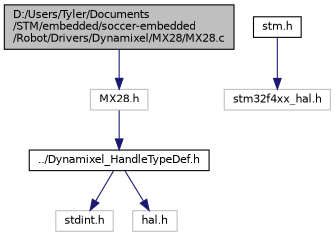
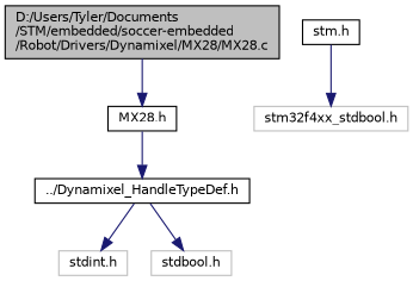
  digraph {
    node [color=black fillcolor=white fontname=Helvetica fontsize=10 shape=record style=filled]
    edge [color=midnightblue fontname=Helvetica fontsize=10 labelfontname=Helvetica labelfontsize=10 style=solid]
    n1 [fillcolor=grey75 fontcolor=black height=0.2 label="D:/Users/Tyler/Documents\l/STM/embedded/soccer-embedded\l/Robot/Drivers/Dynamixel/MX28/MX28.c" width=0.4]
-   n2 [color=grey75 height=0.2 label="MX28.h" width=0.4]
+   n2 [height=0.2 label="MX28.h" width=0.4]
    n3 [height=0.2 label="../Dynamixel_HandleTypeDef.h" width=0.4]
    n4 [color=grey75 height=0.2 label="stdint.h" width=0.4]
-   n5 [color=grey75 height=0.2 label="hal.h" width=0.4]
-   n6 [color=grey75 height=0.2 label="stm32f4xx_hal.h" width=0.4]
+   n5 [color=grey75 height=0.2 label="stdbool.h" width=0.4]
+   n6 [color=grey75 height=0.2 label="stm32f4xx_stdbool.h" width=0.4]
    n7 [height=0.2 label="stm.h" width=0.4]
    n1 -> n2
    n2 -> n3
    n3 -> n4
    n3 -> n5
    n7 -> n6
  }
